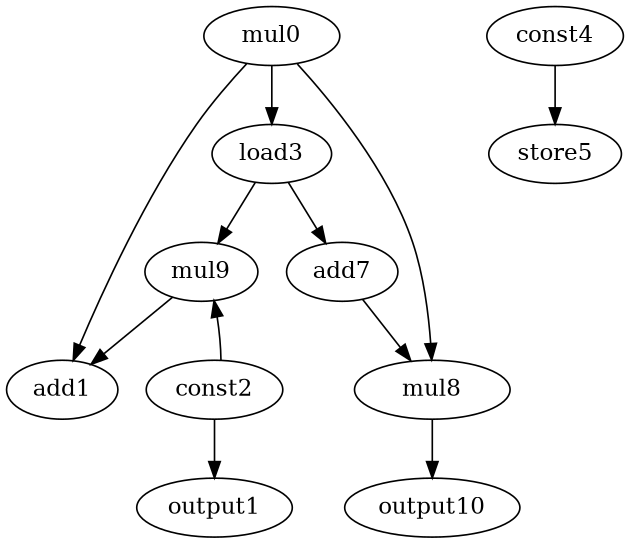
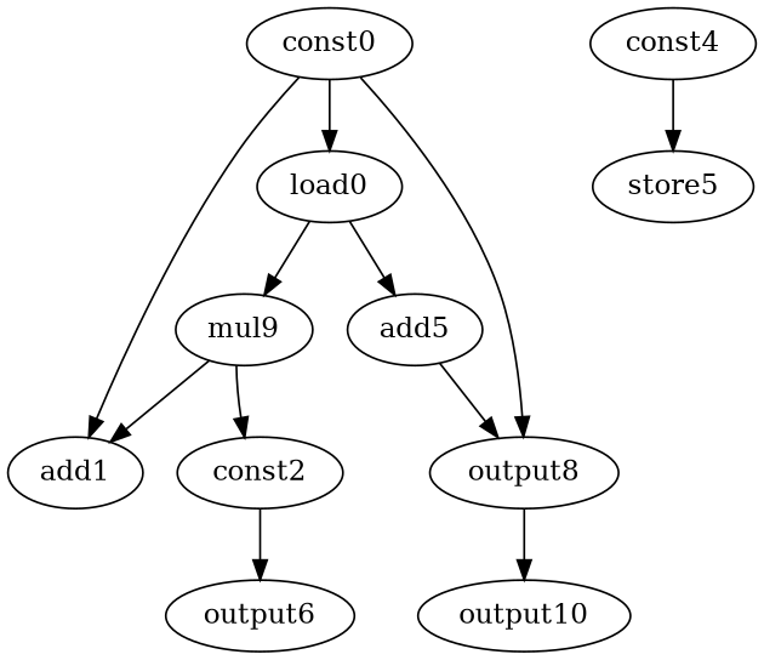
  digraph {
    node [opcode=const]
    edge [operand=0]
    add1 [opcode=add]
-   const0 [label=mul0]
-   load3 [opcode=load]
-   mul8 [opcode=mul]
-   add7 [opcode=add]
+   const0
+   load3 [opcode=load label=load0]
+   mul8 [opcode=mul label=output8]
+   add7 [opcode=add label=add5]
    mul9 [opcode=mul]
    output10 [opcode=output]
    store5 [opcode=store]
-   output6 [opcode=output label=output1]
+   output6 [opcode=output]
    const2
    const4
    const0 -> add1
    const0 -> load3
    const0 -> mul8 [operand=1]
    load3 -> add7 [operand=1]
    load3 -> mul9 [operand=1]
    mul8 -> output10
    add7 -> mul8
    mul9 -> add1 [operand=1]
-   const2 -> mul9
+   mul9 -> const2
    const2 -> output6
    const4 -> store5 [operand=1]
  }
